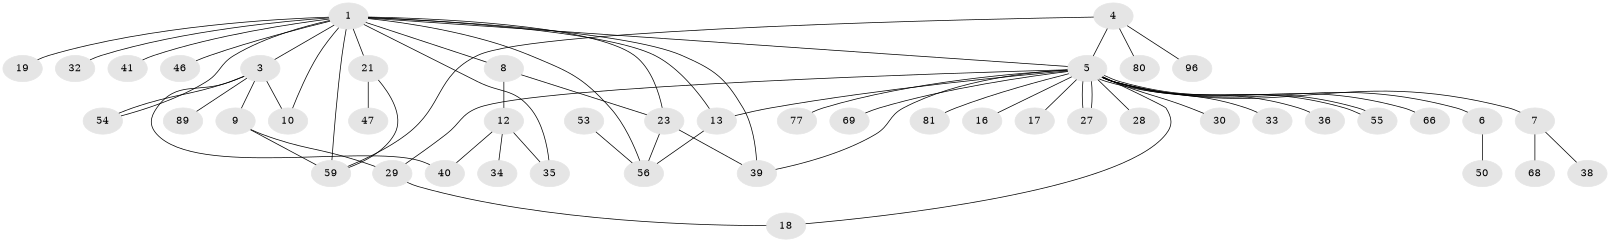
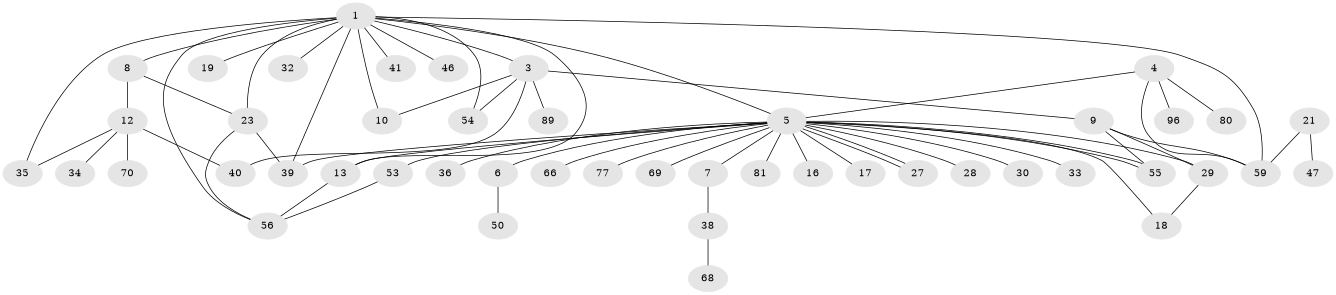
  graph {
    node [color=gray90 style=filled]
    1 [super="+37+2+24+94+95+18+60+52"]
    3 [super="+14"]
    5
    8
    10
    19
    21
    23 [super="+88+58"]
    32
    35
    39
    41
    46
    54
    56 [super="+62"]
    59 [super="+64+82+74"]
    13 [super="+43+25+73+76"]
    9
    40
    89
    6
    7
    n23 [label=81 super="+26+80"]
    16 [super="+61+81"]
    17
    27 [super="+49"]
    28
    29
    30
    33
    36
    n32 [label=55 super="+57"]
    n33 [label=18 super="+71"]
    53
    66
    77
    n37 [label=69]
    50
    12 [super="+15"]
    47
    4
    n42 [label=80 super="+90+31"]
    96
    38 [super="+69"]
    68 [super="+75"]
    34 [super="+87"]
+   70
    1 -- 3
    1 -- 5
    1 -- 8
    1 -- 10
    1 -- 19
-   1 -- 21
    1 -- 23 [weight=2]
    1 -- 32
    1 -- 35
    1 -- 39
    1 -- 41
    1 -- 46
    1 -- 54 [weight=2]
    1 -- 56
    1 -- 59
    1 -- 13
    3 -- 10
    3 -- 54
    3 -- 9
    3 -- 40
    3 -- 89
    5 -- 39
    5 -- 13 [weight=2]
    5 -- 6
    5 -- 7
    5 -- n23
    5 -- 16
    5 -- 17
    5 -- 27
    5 -- 27
    5 -- 28
    5 -- 29
    5 -- 30
    5 -- 33
    5 -- 36
    5 -- n32
    5 -- n32
    5 -- n33
+   5 -- 53
    5 -- 66
    5 -- 77
    5 -- n37
    8 -- 23
    8 -- 12
    21 -- 59
    21 -- 47
    23 -- 39
    23 -- 56
    13 -- 56
    9 -- 59
    9 -- 29
+   9 -- n32
    6 -- 50
    7 -- 38
-   7 -- 68
+   38 -- 68
    29 -- n33
    53 -- 56
    12 -- 35
    12 -- 40
    12 -- 34
+   12 -- 70
    4 -- 5
    4 -- 59
    4 -- n42
    4 -- 96
  }
